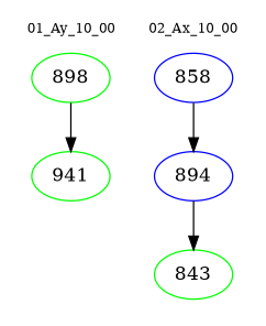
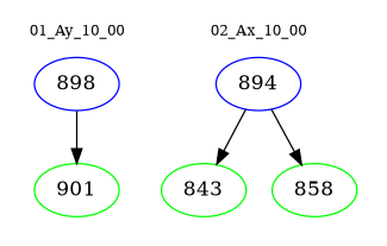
  digraph {
    node [color=green]
    edge [color=black]
-   n1 [label=898]
-   n2 [label=941]
+   n1 [color=blue label=898]
+   n2 [label=901]
    n3 [color=blue label=894]
    n4 [label=843]
-   n5 [color=blue label=858]
+   n5 [label=858]
    subgraph cluster_1 {
      color=white
      fontsize=10
      label="01_Ay_10_00"
      n1
      n2
    }
    subgraph cluster_2 {
      color=white
      fontsize=10
      label="02_Ax_10_00"
      n3
      n4
      n5
    }
    n1 -> n2
    n3 -> n4
-   n5 -> n3
+   n3 -> n5
  }
